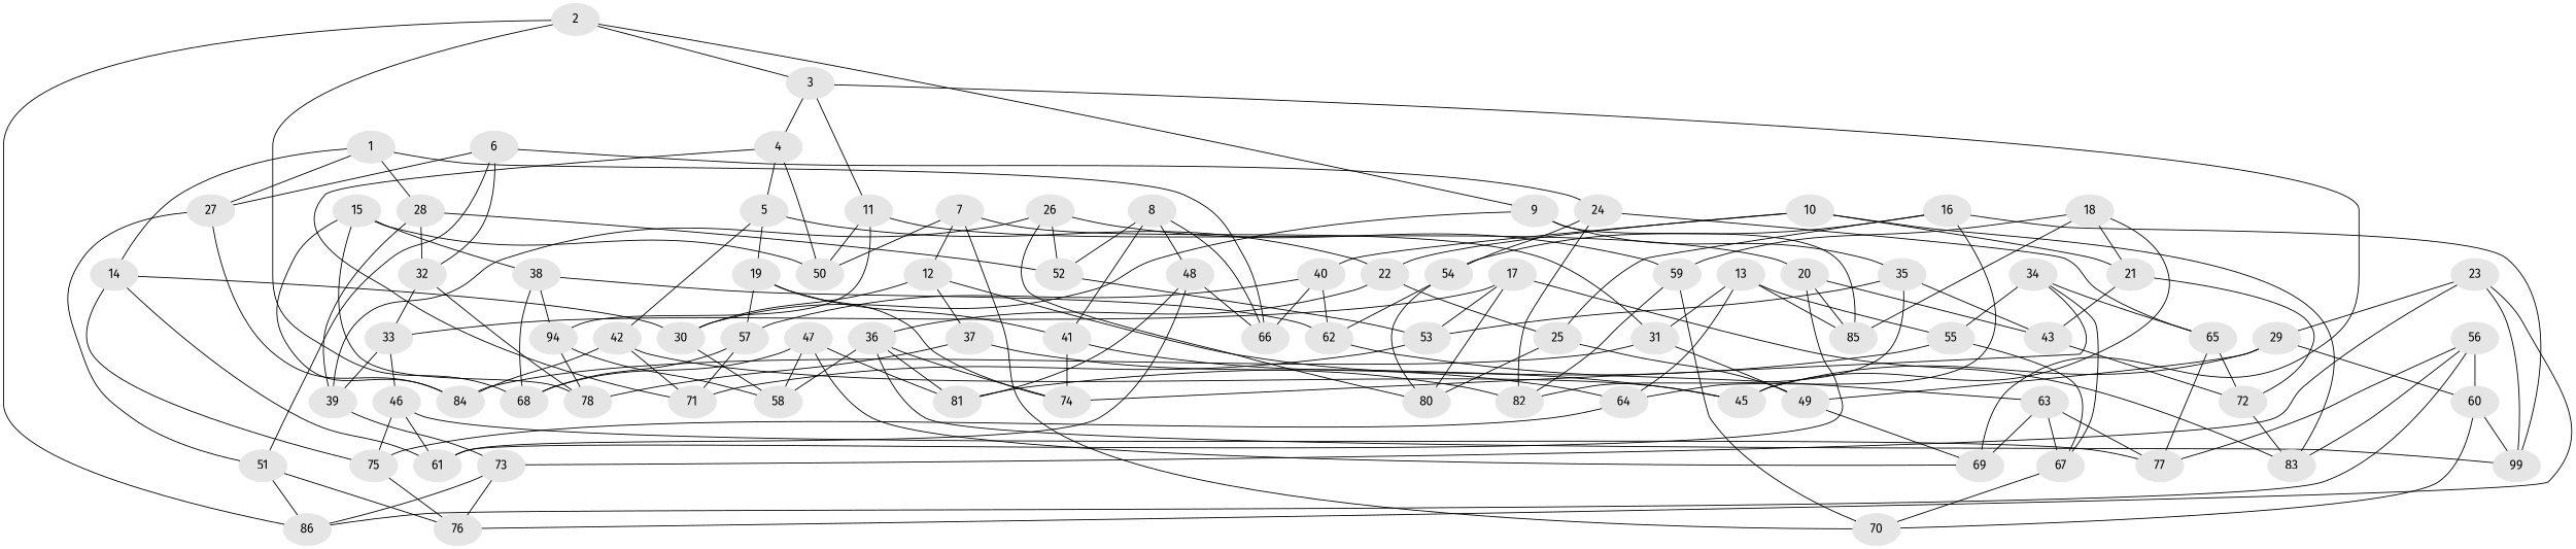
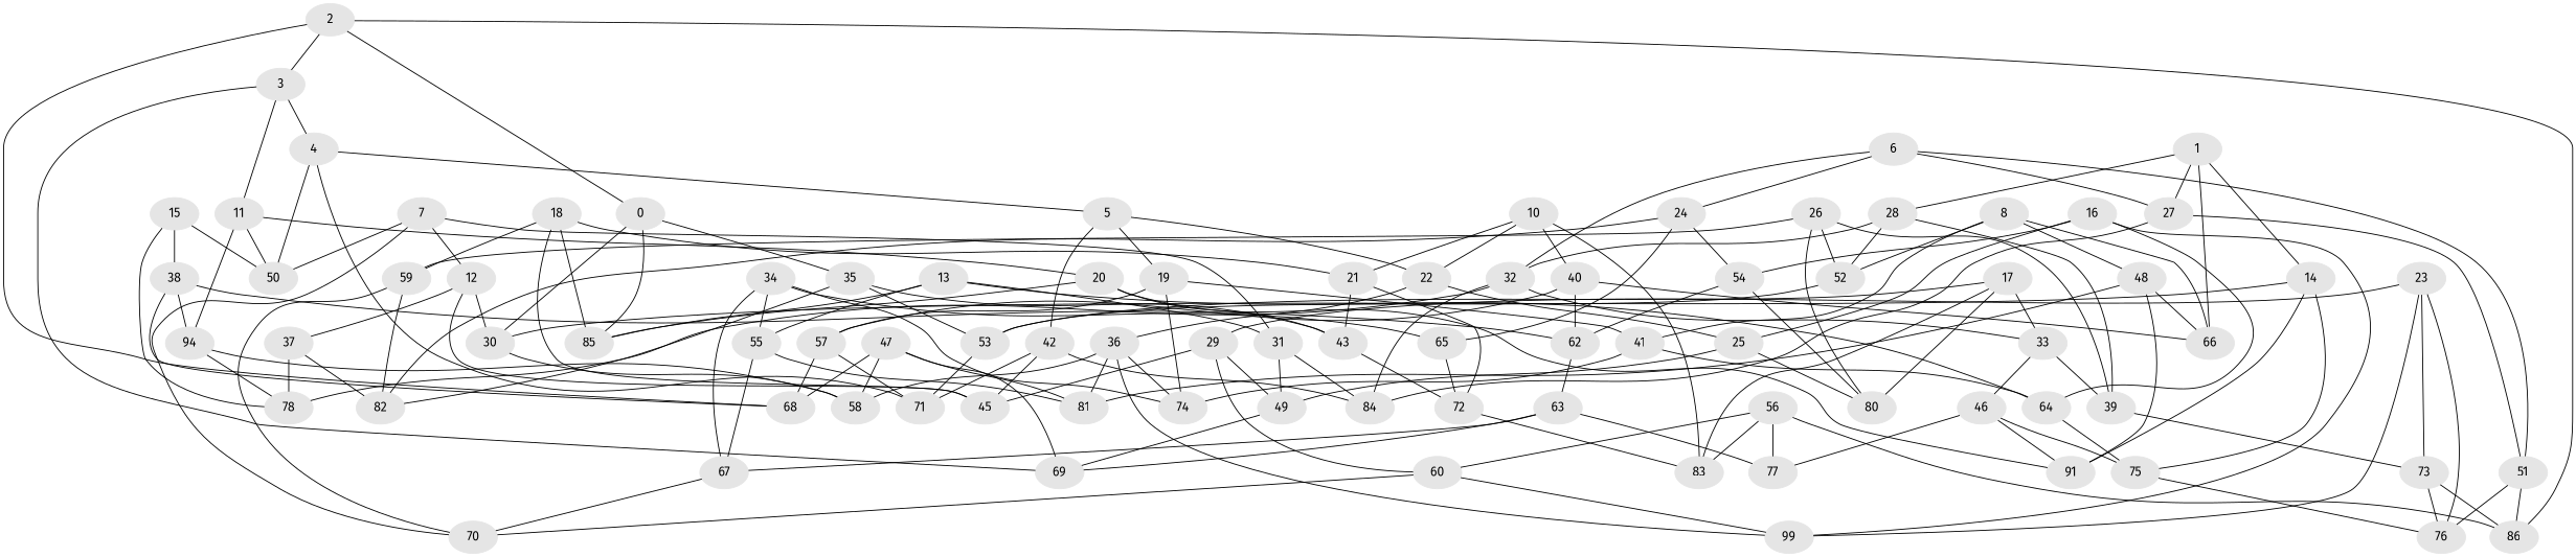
  graph {
    fontname="Fira Sans"
    node [color=gray90 fontname="Fira Sans" style=filled]
    edge [fontname="Fira Sans"]
    1
    14
    27
    28
    66
    30
-   61
+   61 [label=91]
    75
    51
    84
    32
    52
    39
    2
    3
-   9
+   9 [label=0]
    68
    86
    4
    11
    69
    35
    85
    5
    50
    71
    20
    n28 [label=94]
    19
    22
    42
    41
    57
    74
    25
    36
    45
    6
    24
    54
    65
    82
    78
    33
    76
    7
    12
    31
    70
    37
    49
    8
    48
    64
    81
    53
    58
    43
    10
    21
    40
    83
    72
    62
    13
    55
    67
    15
    38
    16
    n71 [label=99]
    80
    17
    46
    18
    59
    23
    29
    73
    60
    77
    26
    34
    63
    47
    56
    1 -- 14
    1 -- 27
    1 -- 28
    1 -- 66
    14 -- 30
    14 -- 61
    14 -- 75
    27 -- 51
    27 -- 84
    28 -- 32
    28 -- 52
    28 -- 39
    30 -- 58
    75 -- 76
    51 -- 86
    51 -- 76
    32 -- 78
    32 -- 33
    52 -- 53
    39 -- 73
    2 -- 3
    2 -- 9
    2 -- 68
    2 -- 86
    3 -- 4
    3 -- 11
    3 -- 69
    9 -- 30
    9 -- 35
    9 -- 85
    4 -- 5
    4 -- 50
    4 -- 71
    11 -- 50
    11 -- 20
    11 -- n28
    35 -- 82
    35 -- 53
    35 -- 43
    5 -- 19
    5 -- 22
    5 -- 42
    20 -- 61
    20 -- 85
    20 -- 43
    n28 -- 78
    n28 -- 58
    19 -- 41
    19 -- 57
    19 -- 74
    22 -- 25
    22 -- 36
    42 -- 84
    42 -- 71
    42 -- 45
    41 -- 74
    41 -- 64
    57 -- 68
    57 -- 71
    25 -- 49
    25 -- 80
    36 -- 74
    36 -- 81
    36 -- 58
    36 -- n71
    6 -- 27
    6 -- 51
    6 -- 32
    6 -- 24
    24 -- 54
    24 -- 65
    24 -- 82
    54 -- 62
    54 -- 80
    65 -- 72
-   65 -- 77
    33 -- 39
    33 -- 46
    7 -- 50
    7 -- 12
    7 -- 31
    7 -- 70
    12 -- 30
    12 -- 45
    12 -- 37
    31 -- 84
    31 -- 49
    37 -- 82
    37 -- 78
    49 -- 69
    8 -- 66
    8 -- 52
    8 -- 41
    8 -- 48
    48 -- 66
    48 -- 61
    48 -- 81
    64 -- 75
    53 -- 71
    43 -- 72
    10 -- 22
    10 -- 21
    10 -- 40
    10 -- 83
    21 -- 43
    21 -- 72
    40 -- 66
    40 -- 57
    40 -- 62
    72 -- 83
    62 -- 63
    13 -- 85
    13 -- 31
    13 -- 64
    13 -- 55
    55 -- 81
    55 -- 67
    67 -- 70
-   15 -- 84
+   32 -- 84
    15 -- 50
    15 -- 78
    15 -- 38
    38 -- 68
    38 -- n28
    38 -- 62
    16 -- 25
    16 -- 54
    16 -- 64
    16 -- n71
    17 -- 33
    17 -- 53
    17 -- 83
    17 -- 80
    46 -- 61
    46 -- 75
    46 -- 77
    18 -- 85
    18 -- 45
    18 -- 21
    18 -- 59
    59 -- 82
    59 -- 70
    23 -- 76
    23 -- n71
    23 -- 29
    23 -- 73
    29 -- 45
    29 -- 49
    29 -- 60
    73 -- 86
    73 -- 76
    60 -- 70
    60 -- n71
    26 -- 52
    26 -- 39
    26 -- 80
    26 -- 59
    34 -- 74
    34 -- 65
    34 -- 55
    34 -- 67
    63 -- 69
    63 -- 67
    63 -- 77
    47 -- 68
    47 -- 69
    47 -- 81
    47 -- 58
    56 -- 86
    56 -- 83
    56 -- 60
    56 -- 77
  }
